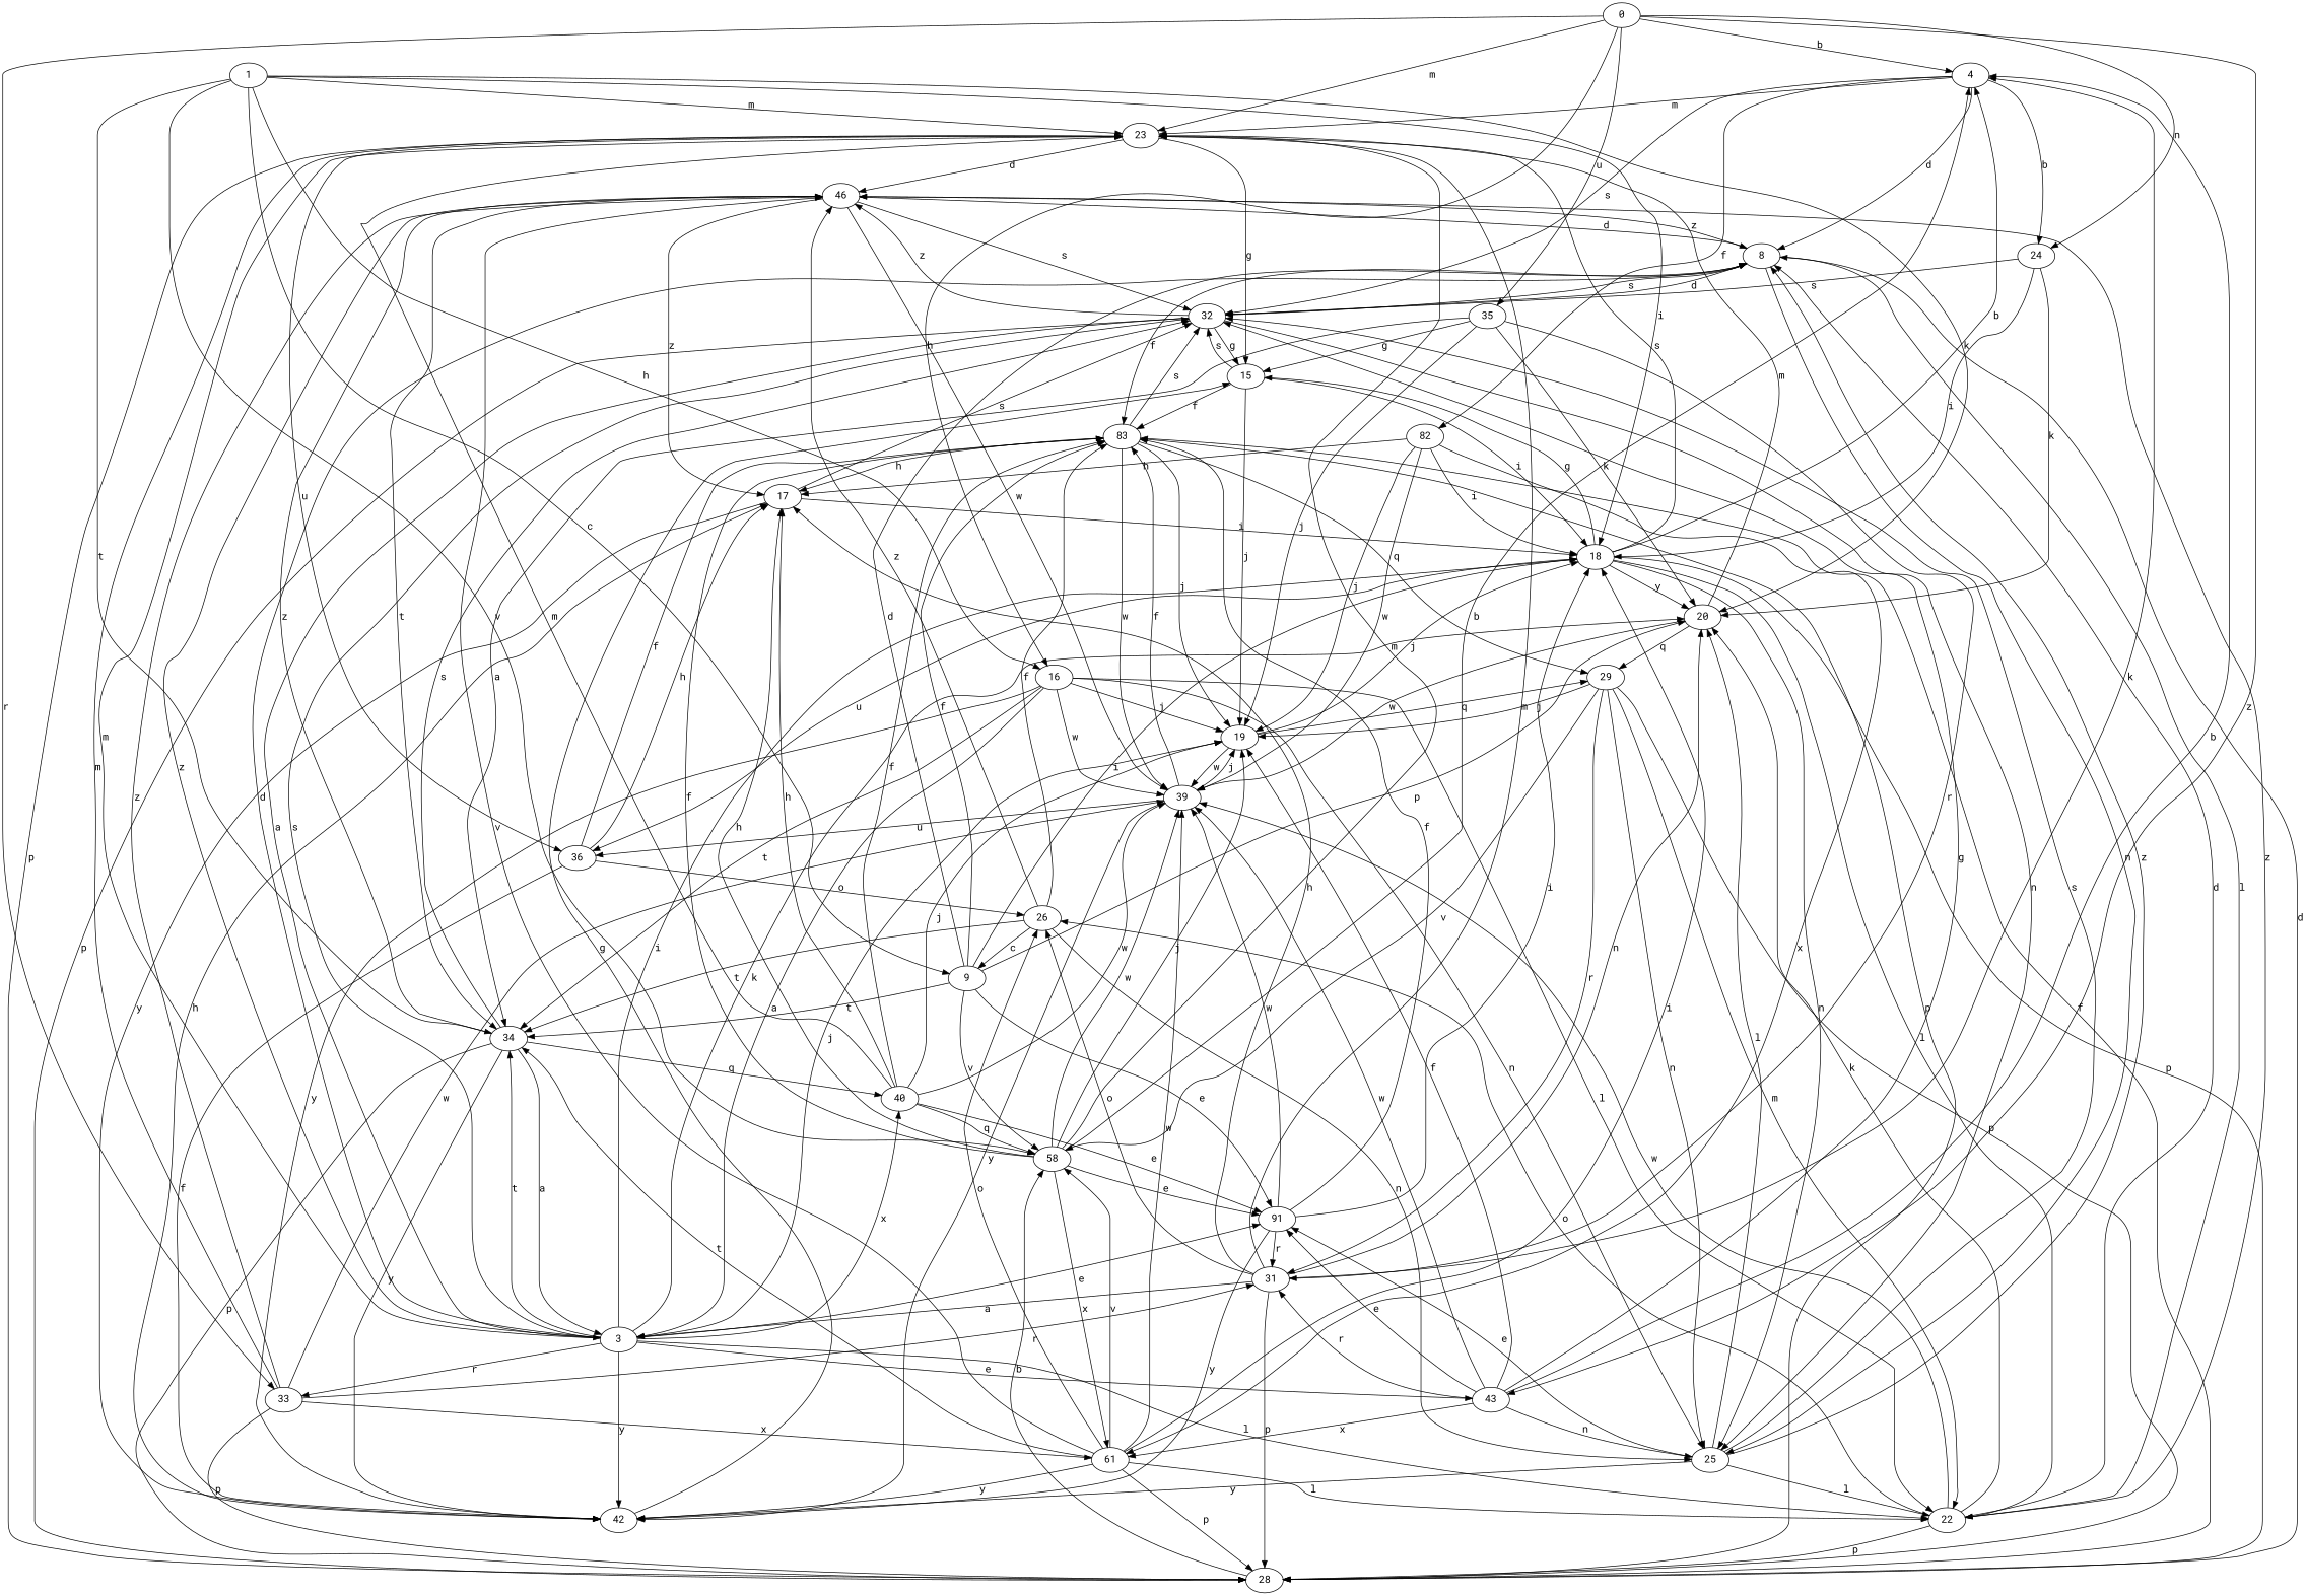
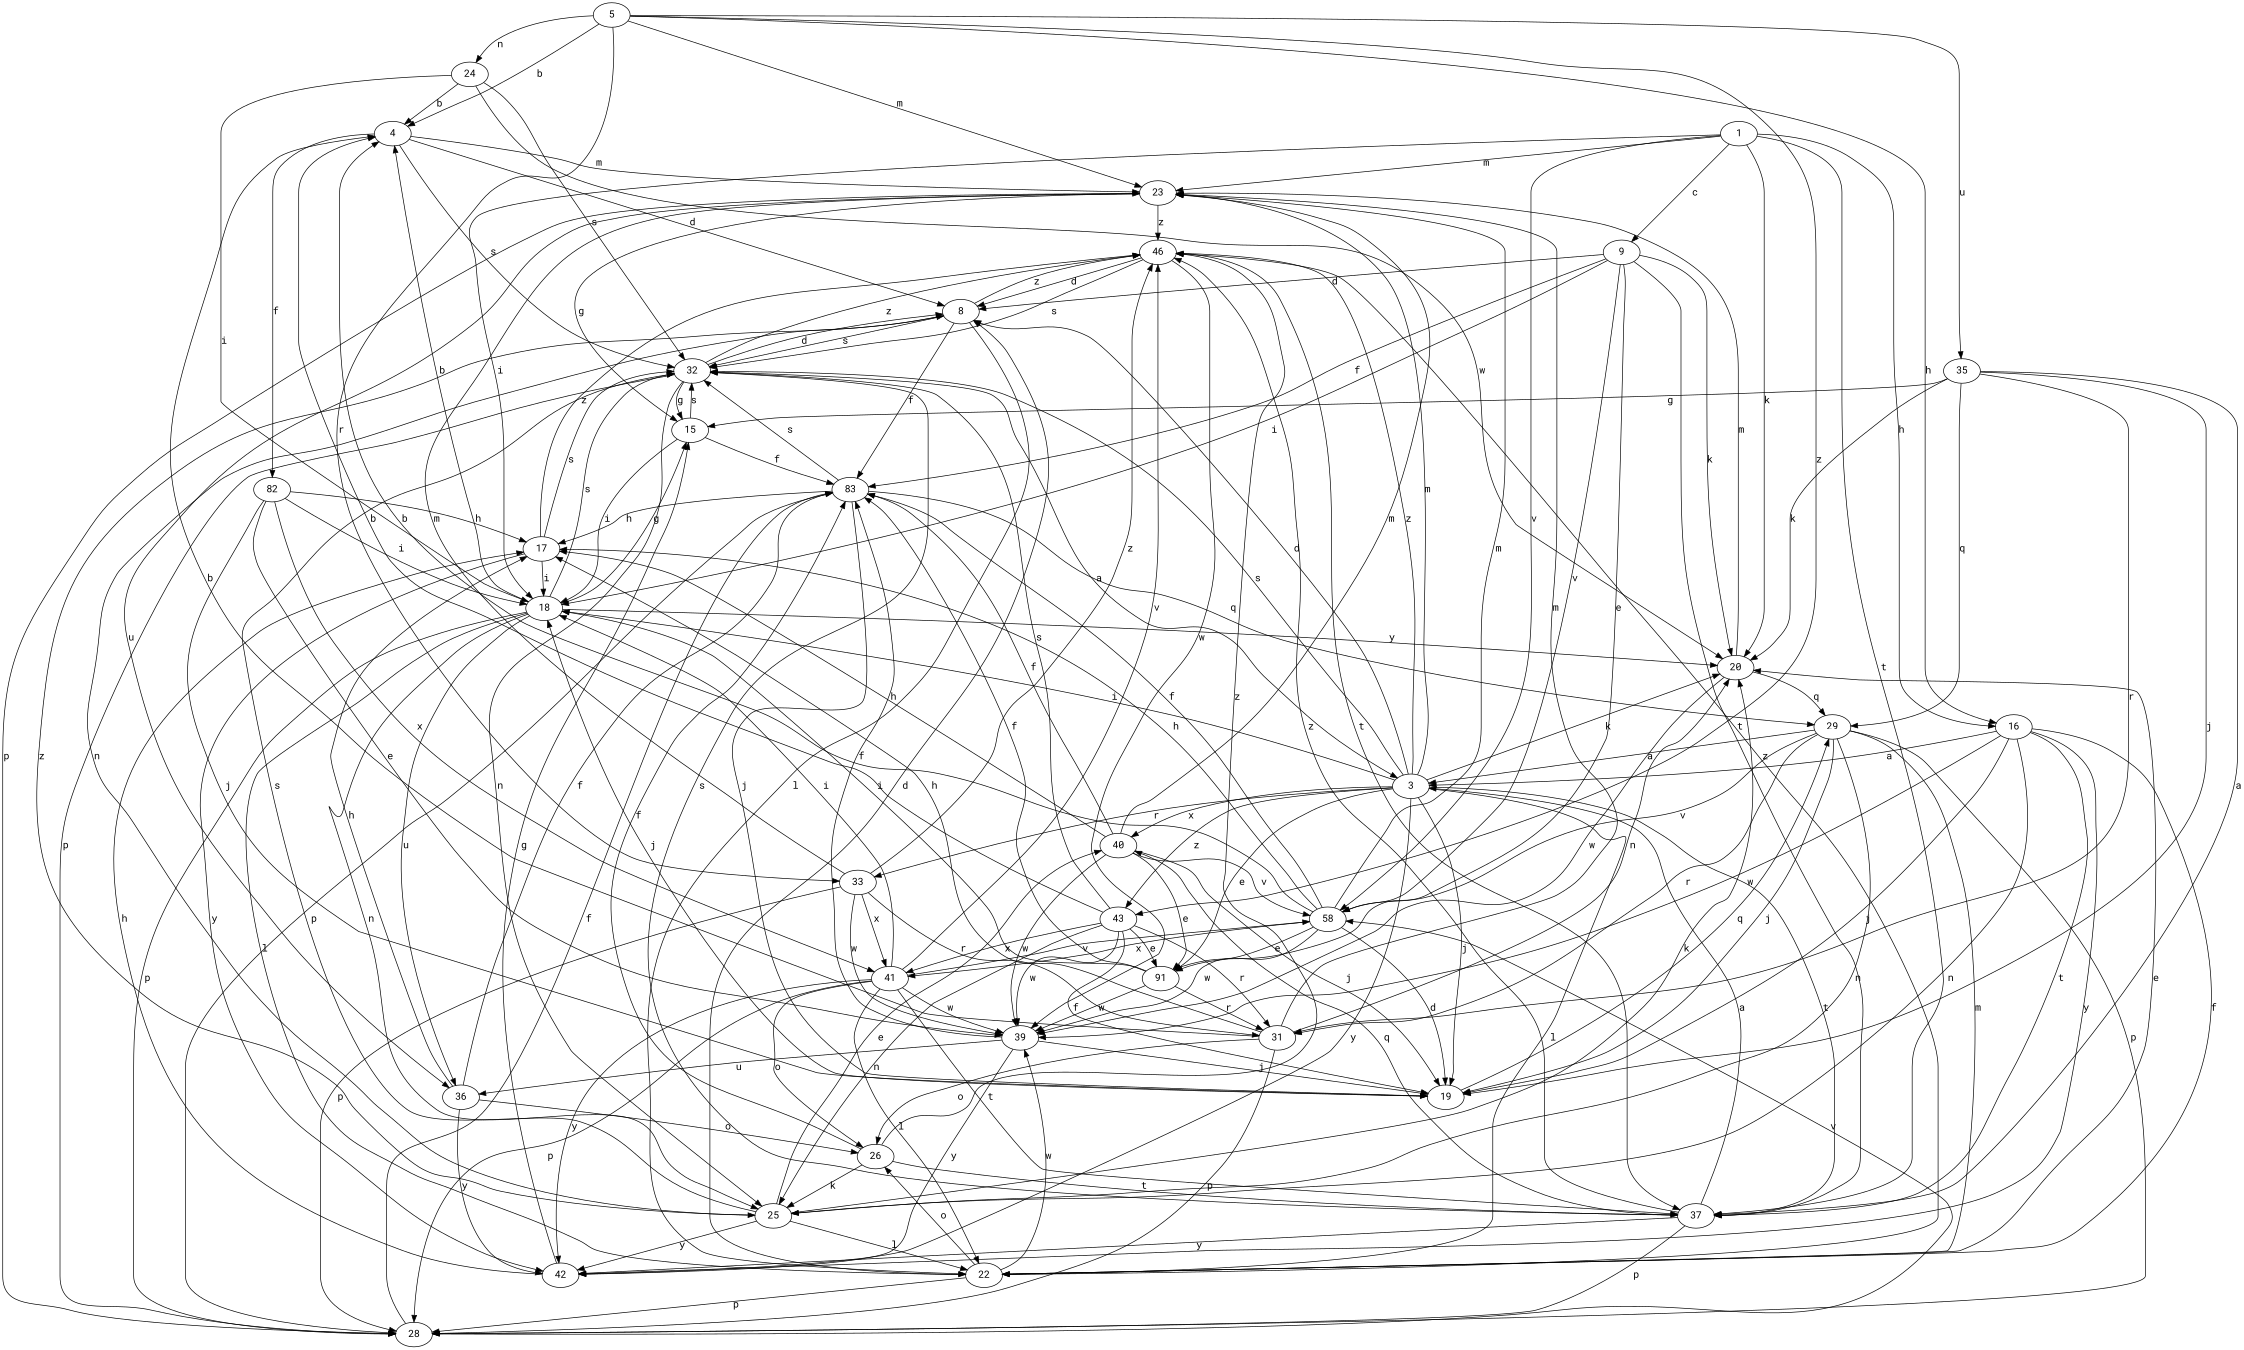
  strict digraph {
    fontname="Roboto Mono"
    node [fontname="Roboto Mono"]
    edge [fontname="Roboto Mono"]
-   0
+   0 [label=5]
    4
    16
    23
    24
    n6 [label=33]
    35
    43
    8
    32
    n11 [label=82]
-   34
+   34 [label=37]
    n13 [label=3]
    19
    22
    42
    25
    39
    46
    28
    15
    36
    18
    20
    31
-   41 [label=61]
+   41
    29
    n28 [label=91]
    1
    n30 [label=9]
    n31 [label=58]
    n32 [label=83]
    40
    17
    26
    0 -> 4 [label=b]
    0 -> 16 [label=h]
    0 -> 23 [label=m]
    0 -> 24 [label=n]
    0 -> n6 [label=r]
    0 -> 35 [label=u]
    0 -> 43 [label=z]
    4 -> 23 [label=m]
    4 -> 8 [label=d]
    4 -> 32 [label=s]
    4 -> n11 [label=f]
    16 -> 34 [label=t]
    16 -> n13 [label=a]
    16 -> 19 [label=j]
-   16 -> 22 [label=l]
+   16 -> 22 [label=f]
    16 -> 42 [label=y]
    16 -> 25 [label=n]
    16 -> 39 [label=w]
-   23 -> 46 [label=d]
+   23 -> 46 [label=z]
    23 -> 28 [label=p]
    23 -> 15 [label=g]
    23 -> 36 [label=u]
-   4 -> 24 [label=b]
+   24 -> 4 [label=b]
    24 -> 32 [label=s]
    24 -> 18 [label=i]
-   24 -> 20 [label=k]
+   24 -> 20 [label=w]
    n6 -> 23 [label=m]
    n6 -> 39 [label=w]
    n6 -> 46 [label=z]
    n6 -> 28 [label=p]
    n6 -> 31 [label=r]
    n6 -> 41 [label=x]
    35 -> 34 [label=a]
    35 -> 19 [label=j]
    35 -> 15 [label=g]
    35 -> 20 [label=k]
    35 -> 31 [label=r]
+   35 -> 29 [label=q]
    43 -> 4 [label=b]
-   43 -> 32 [label=g]
+   43 -> 32 [label=s]
    43 -> 19 [label=f]
    43 -> 25 [label=n]
    43 -> 39 [label=w]
    43 -> 31 [label=r]
    43 -> 41 [label=x]
    43 -> n28 [label=e]
    8 -> 32 [label=s]
    8 -> 22 [label=l]
    8 -> 25 [label=n]
    8 -> 46 [label=z]
    8 -> n32 [label=f]
    32 -> 8 [label=d]
    32 -> n13 [label=a]
    32 -> 25 [label=n]
    32 -> 46 [label=z]
    32 -> 28 [label=p]
    32 -> 15 [label=g]
    n11 -> 19 [label=j]
-   n11 -> 39 [label=w]
+   n11 -> 39 [label=e]
    n11 -> 18 [label=i]
    n11 -> 41 [label=x]
    n11 -> 17 [label=h]
    34 -> 32 [label=s]
    34 -> n13 [label=a]
    34 -> 42 [label=y]
    34 -> 46 [label=z]
    34 -> 28 [label=p]
    34 -> 40 [label=q]
    n13 -> 23 [label=m]
    n13 -> n6 [label=r]
-   n13 -> 43 [label=e]
+   n13 -> 43 [label=z]
    n13 -> 8 [label=d]
    n13 -> 32 [label=s]
    n13 -> 34 [label=t]
    n13 -> 19 [label=j]
    n13 -> 22 [label=l]
    n13 -> 42 [label=y]
    n13 -> 46 [label=z]
    n13 -> 18 [label=i]
    n13 -> 20 [label=k]
    n13 -> n28 [label=e]
    n13 -> 40 [label=x]
-   19 -> 39 [label=w]
    19 -> 18 [label=j]
    19 -> 29 [label=q]
    22 -> 8 [label=d]
    22 -> 39 [label=w]
    22 -> 46 [label=z]
    22 -> 28 [label=p]
-   22 -> 20 [label=k]
+   22 -> 20 [label=e]
    22 -> 26 [label=o]
    42 -> 15 [label=g]
    42 -> 17 [label=h]
    25 -> 8 [label=z]
    25 -> 32 [label=s]
    25 -> 22 [label=l]
    25 -> 42 [label=y]
-   25 -> 20 [label=l]
-   25 -> n28 [label=e]
+   25 -> 20 [label=k]
+   25 -> 40 [label=e]
    39 -> 19 [label=j]
    39 -> 42 [label=y]
    39 -> 36 [label=u]
    39 -> n32 [label=f]
    46 -> 8 [label=d]
    46 -> 32 [label=s]
    46 -> 34 [label=t]
    46 -> 39 [label=w]
-   28 -> 8 [label=d]
-   28 -> n31 [label=b]
+   28 -> n31 [label=v]
    28 -> n32 [label=f]
    15 -> 32 [label=s]
-   15 -> 19 [label=j]
    15 -> 18 [label=i]
    15 -> n32 [label=f]
-   36 -> 42 [label=f]
+   36 -> 42 [label=y]
    36 -> n32 [label=f]
    36 -> 17 [label=h]
    36 -> 26 [label=o]
    18 -> 4 [label=b]
-   18 -> 23 [label=s]
+   18 -> 32 [label=s]
    18 -> 22 [label=l]
    18 -> 25 [label=n]
    18 -> 28 [label=p]
    18 -> 15 [label=g]
    18 -> 36 [label=u]
    18 -> 20 [label=y]
    20 -> 23 [label=m]
    20 -> 39 [label=w]
    20 -> 29 [label=q]
-   31 -> 4 [label=k]
+   31 -> 4 [label=b]
    31 -> 23 [label=m]
    31 -> 28 [label=p]
    31 -> 20 [label=n]
    31 -> 17 [label=h]
    31 -> 26 [label=o]
    41 -> 34 [label=t]
    41 -> 22 [label=l]
    41 -> 42 [label=y]
    41 -> 39 [label=w]
    41 -> 46 [label=v]
    41 -> 28 [label=p]
    41 -> 18 [label=i]
    41 -> n31 [label=v]
    41 -> 26 [label=o]
-   31 -> n13 [label=a]
+   29 -> n13 [label=a]
    29 -> 19 [label=j]
    29 -> 22 [label=m]
    29 -> 25 [label=n]
    29 -> 28 [label=p]
    29 -> 31 [label=r]
    29 -> n31 [label=v]
-   n28 -> 42 [label=y]
    n28 -> 39 [label=w]
    n28 -> 18 [label=i]
    n28 -> 31 [label=r]
    n28 -> n32 [label=f]
    1 -> 16 [label=h]
    1 -> 23 [label=m]
    1 -> 34 [label=t]
    1 -> 18 [label=i]
    1 -> 20 [label=k]
    1 -> n30 [label=c]
    1 -> n31 [label=v]
    n30 -> 8 [label=d]
    n30 -> 34 [label=t]
    n30 -> 18 [label=i]
-   n30 -> 20 [label=p]
+   n30 -> 20 [label=k]
    n30 -> n28 [label=e]
    n30 -> n31 [label=v]
    n30 -> n32 [label=f]
    n31 -> 4 [label=b]
    n31 -> 23 [label=m]
-   n31 -> 19 [label=j]
+   n31 -> 19 [label=d]
    n31 -> 39 [label=w]
    n31 -> 41 [label=x]
    n31 -> n28 [label=e]
    n31 -> n32 [label=f]
    n31 -> 17 [label=h]
    n32 -> 32 [label=s]
    n32 -> 19 [label=j]
-   n32 -> 39 [label=w]
    n32 -> 28 [label=p]
    n32 -> 29 [label=q]
    n32 -> 17 [label=h]
    40 -> 23 [label=m]
    40 -> 19 [label=j]
    40 -> 39 [label=w]
    40 -> n28 [label=e]
-   40 -> n31 [label=q]
+   40 -> n31 [label=v]
    40 -> n32 [label=f]
    40 -> 17 [label=h]
    17 -> 32 [label=s]
    17 -> 42 [label=y]
-   46 -> 17 [label=z]
+   17 -> 46 [label=z]
    17 -> 18 [label=i]
    26 -> 34 [label=t]
-   26 -> 25 [label=n]
+   26 -> 25 [label=k]
    26 -> 46 [label=z]
-   26 -> n30 [label=c]
    26 -> n32 [label=f]
  }
